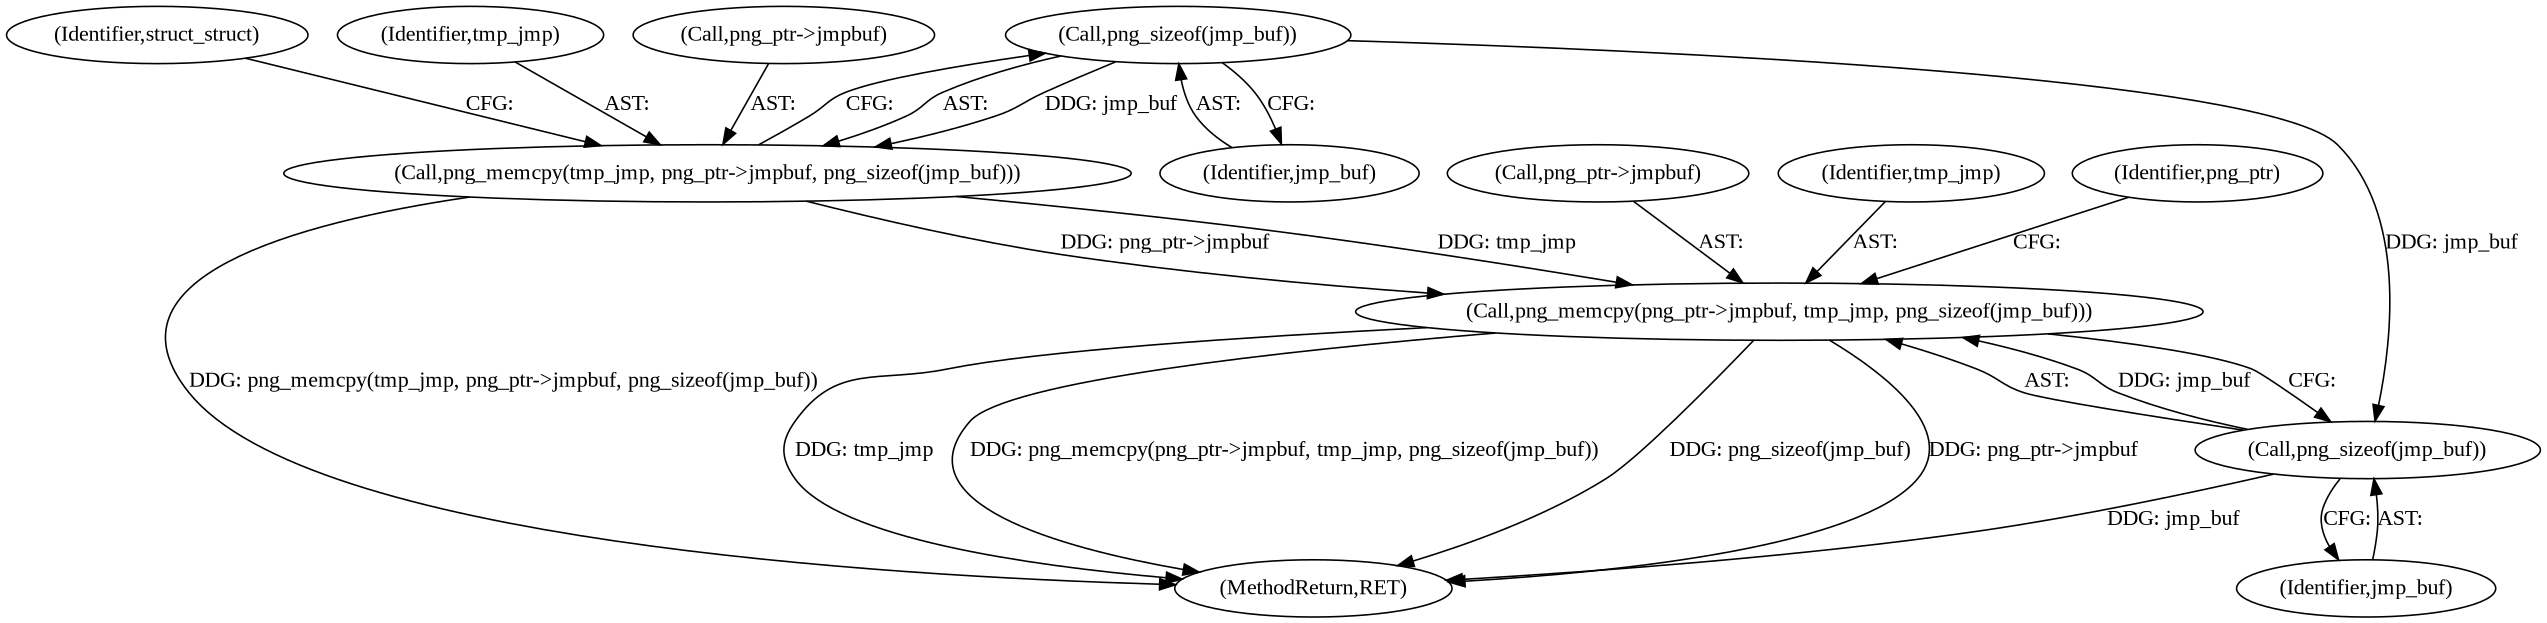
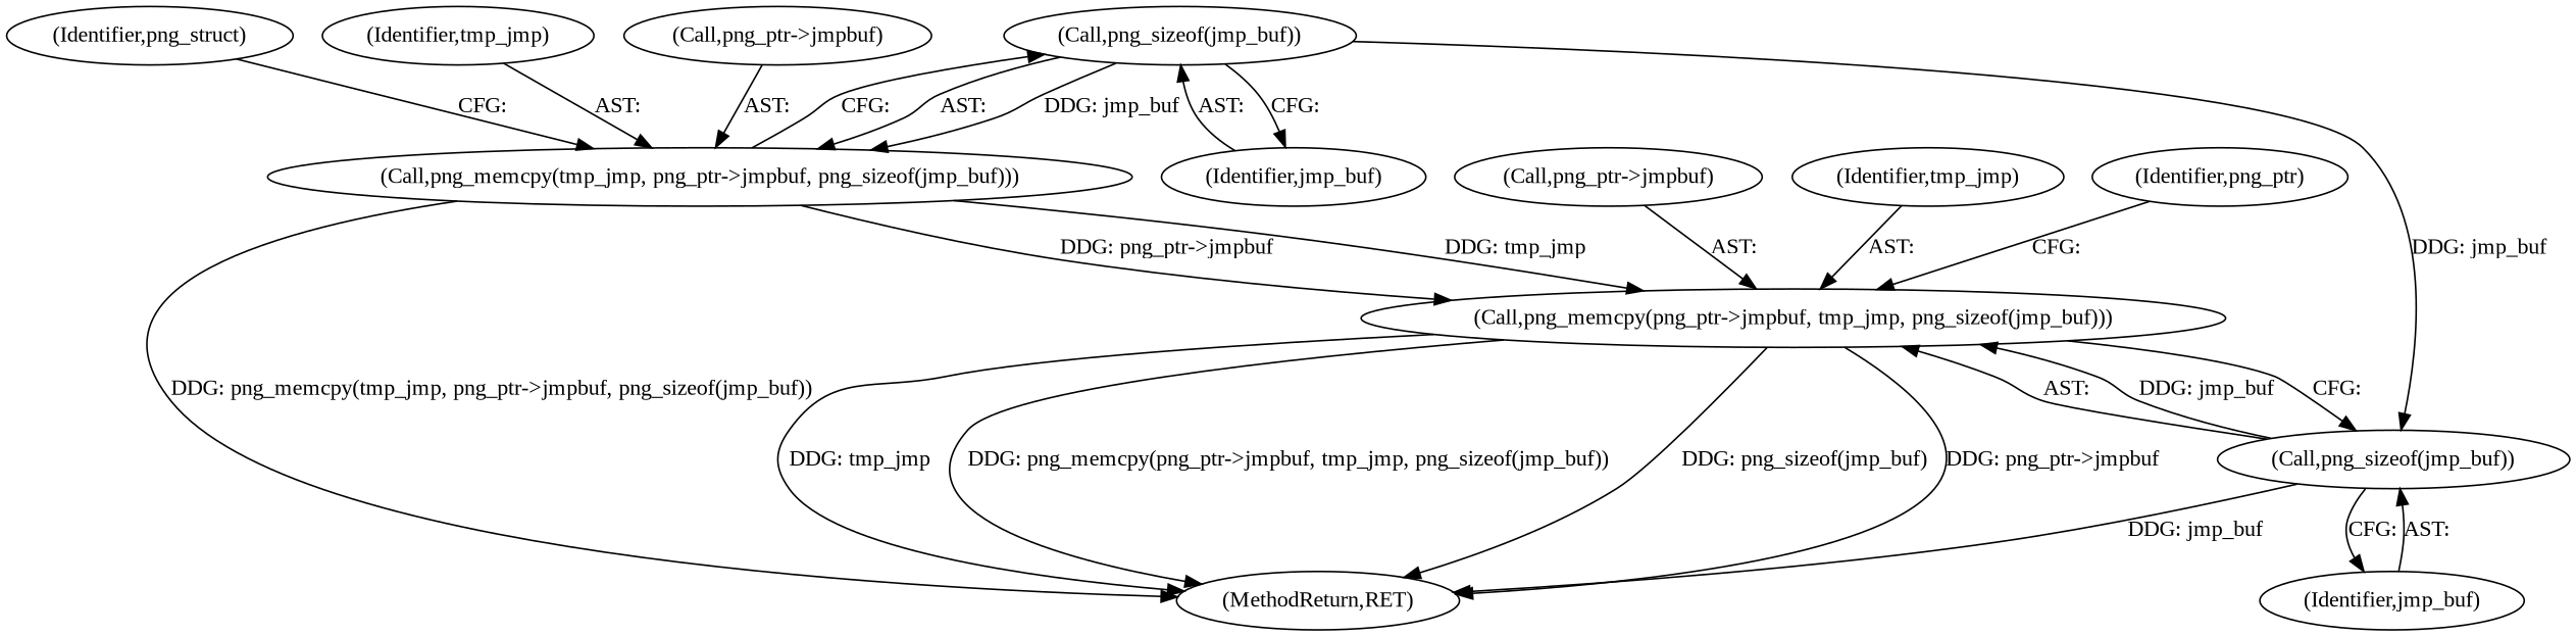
  digraph {
    fontname="Liberation Serif"
    node [fontname="Liberation Serif"]
    edge [fontname="Liberation Serif"]
    n1 [label="(Call,png_sizeof(jmp_buf))"]
    n2 [label="(Call,png_memcpy(tmp_jmp, png_ptr->jmpbuf, png_sizeof(jmp_buf)))"]
    n3 [label="(Call,png_sizeof(jmp_buf))"]
    n4 [label="(Identifier,jmp_buf)"]
    n5 [label="(Call,png_memcpy(png_ptr->jmpbuf, tmp_jmp, png_sizeof(jmp_buf)))"]
    n6 [label="(MethodReturn,RET)"]
    n7 [label="(Identifier,jmp_buf)"]
-   n8 [label="(Identifier,struct_struct)"]
+   n8 [label="(Identifier,png_struct)"]
    n9 [label="(Identifier,png_ptr)"]
    n10 [label="(Call,png_ptr->jmpbuf)"]
    n11 [label="(Identifier,tmp_jmp)"]
    n12 [label="(Identifier,tmp_jmp)"]
    n13 [label="(Call,png_ptr->jmpbuf)"]
    n1 -> n2 [label="AST: "]
    n1 -> n2 [label="DDG: jmp_buf"]
    n1 -> n3 [label="DDG: jmp_buf"]
    n1 -> n4 [label="CFG: "]
    n2 -> n1 [label="CFG: "]
    n2 -> n5 [label="DDG: png_ptr->jmpbuf"]
    n2 -> n5 [label="DDG: tmp_jmp"]
    n2 -> n6 [label="DDG: png_memcpy(tmp_jmp, png_ptr->jmpbuf, png_sizeof(jmp_buf))"]
    n3 -> n5 [label="AST: "]
    n3 -> n5 [label="DDG: jmp_buf"]
    n3 -> n6 [label="DDG: jmp_buf"]
    n3 -> n7 [label="CFG: "]
    n4 -> n1 [label="AST: "]
    n5 -> n3 [label="CFG: "]
    n5 -> n6 [label="DDG: png_sizeof(jmp_buf)"]
    n5 -> n6 [label="DDG: png_ptr->jmpbuf"]
    n5 -> n6 [label="DDG: tmp_jmp"]
    n5 -> n6 [label="DDG: png_memcpy(png_ptr->jmpbuf, tmp_jmp, png_sizeof(jmp_buf))"]
    n7 -> n3 [label="AST: "]
    n8 -> n2 [label="CFG: "]
    n9 -> n5 [label="CFG: "]
    n10 -> n5 [label="AST: "]
    n11 -> n5 [label="AST: "]
    n12 -> n2 [label="AST: "]
    n13 -> n2 [label="AST: "]
  }
